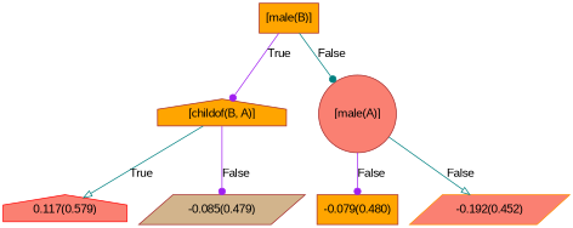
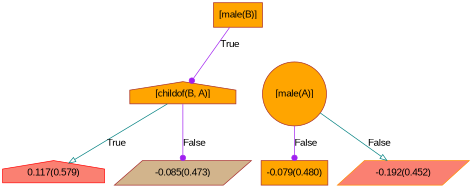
  digraph {
    fontname="Liberation Sans"
    node [color=brown fillcolor=orange fontname="Liberation Sans" shape=box style=filled]
    edge [arrowhead=dot color=purple fontname="Liberation Sans"]
    n1 [label="[male(B)]"]
    n2 [label="[childof(B, A)]" shape=house]
-   n3 [fillcolor=salmon label="[male(A)]" shape=circle]
+   n3 [label="[male(A)]" shape=circle]
    n4 [color=red fillcolor=salmon label="0.117(0.579)" shape=house]
-   n5 [fillcolor=tan label="-0.085(0.479)" shape=parallelogram]
+   n5 [fillcolor=tan label="-0.085(0.473)" shape=parallelogram]
    n6 [label="-0.079(0.480)"]
    n7 [color=darkorange fillcolor=salmon label="-0.192(0.452)" shape=parallelogram]
    n1 -> n2 [label=True]
-   n1 -> n3 [color=teal label=False]
    n2 -> n4 [arrowhead=onormal color=teal label=True]
    n2 -> n5 [label=False]
    n3 -> n6 [label=False]
    n3 -> n7 [arrowhead=onormal color=teal label=False]
  }
